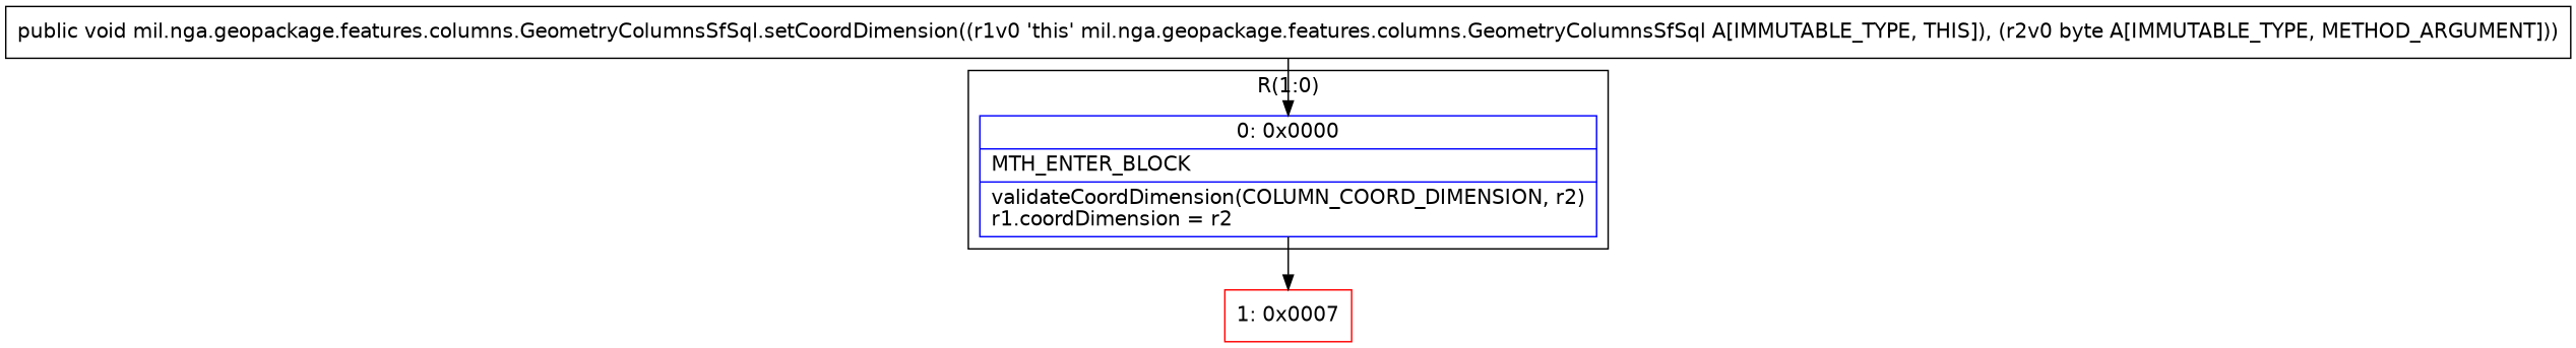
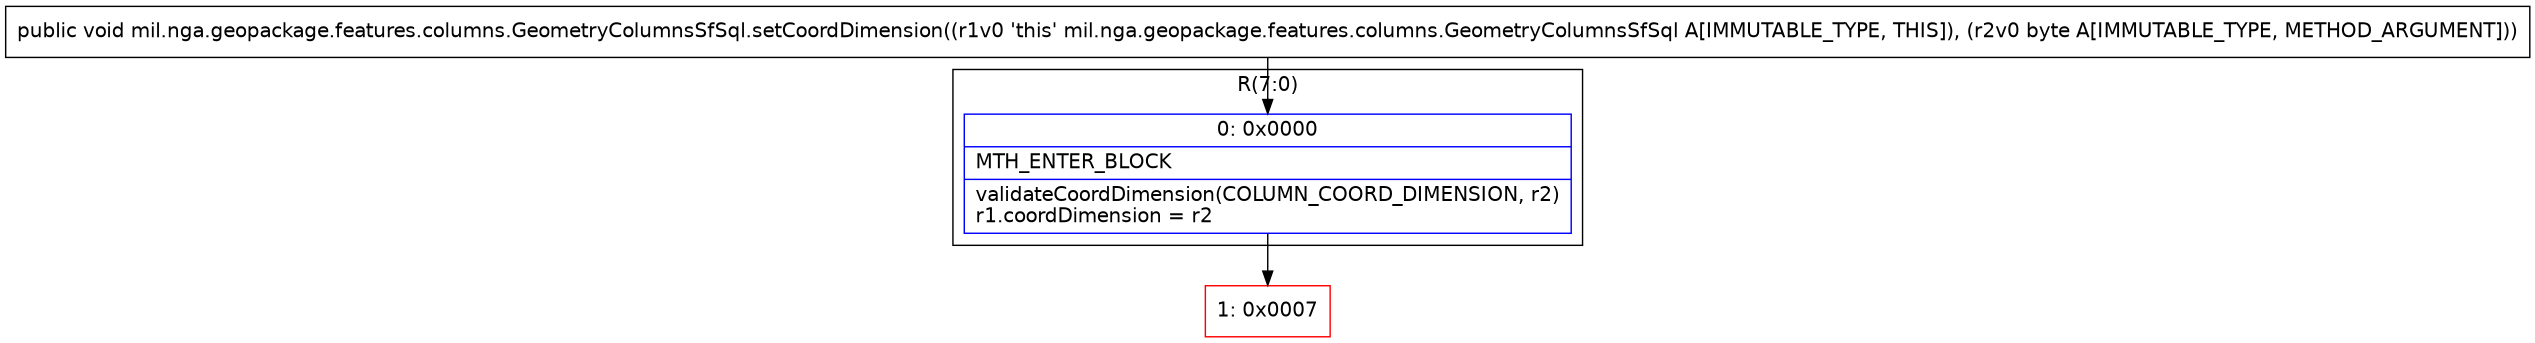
  digraph {
    fontname="DejaVu Sans"
    node [shape=record fontname="DejaVu Sans"]
    edge [fontname="DejaVu Sans"]
    n1 [color=blue label="{0\:\ 0x0000|MTH_ENTER_BLOCK\l|validateCoordDimension(COLUMN_COORD_DIMENSION, r2)\lr1.coordDimension = r2\l}"]
    n2 [color=red label="{1\:\ 0x0007}"]
    n3 [label="{public void mil.nga.geopackage.features.columns.GeometryColumnsSfSql.setCoordDimension((r1v0 'this' mil.nga.geopackage.features.columns.GeometryColumnsSfSql A[IMMUTABLE_TYPE, THIS]), (r2v0 byte A[IMMUTABLE_TYPE, METHOD_ARGUMENT])) }"]
    subgraph cluster_1 {
-     label="R(1:0)"
+     label="R(7:0)"
      n1
    }
    n1 -> n2
    n3 -> n1
  }
